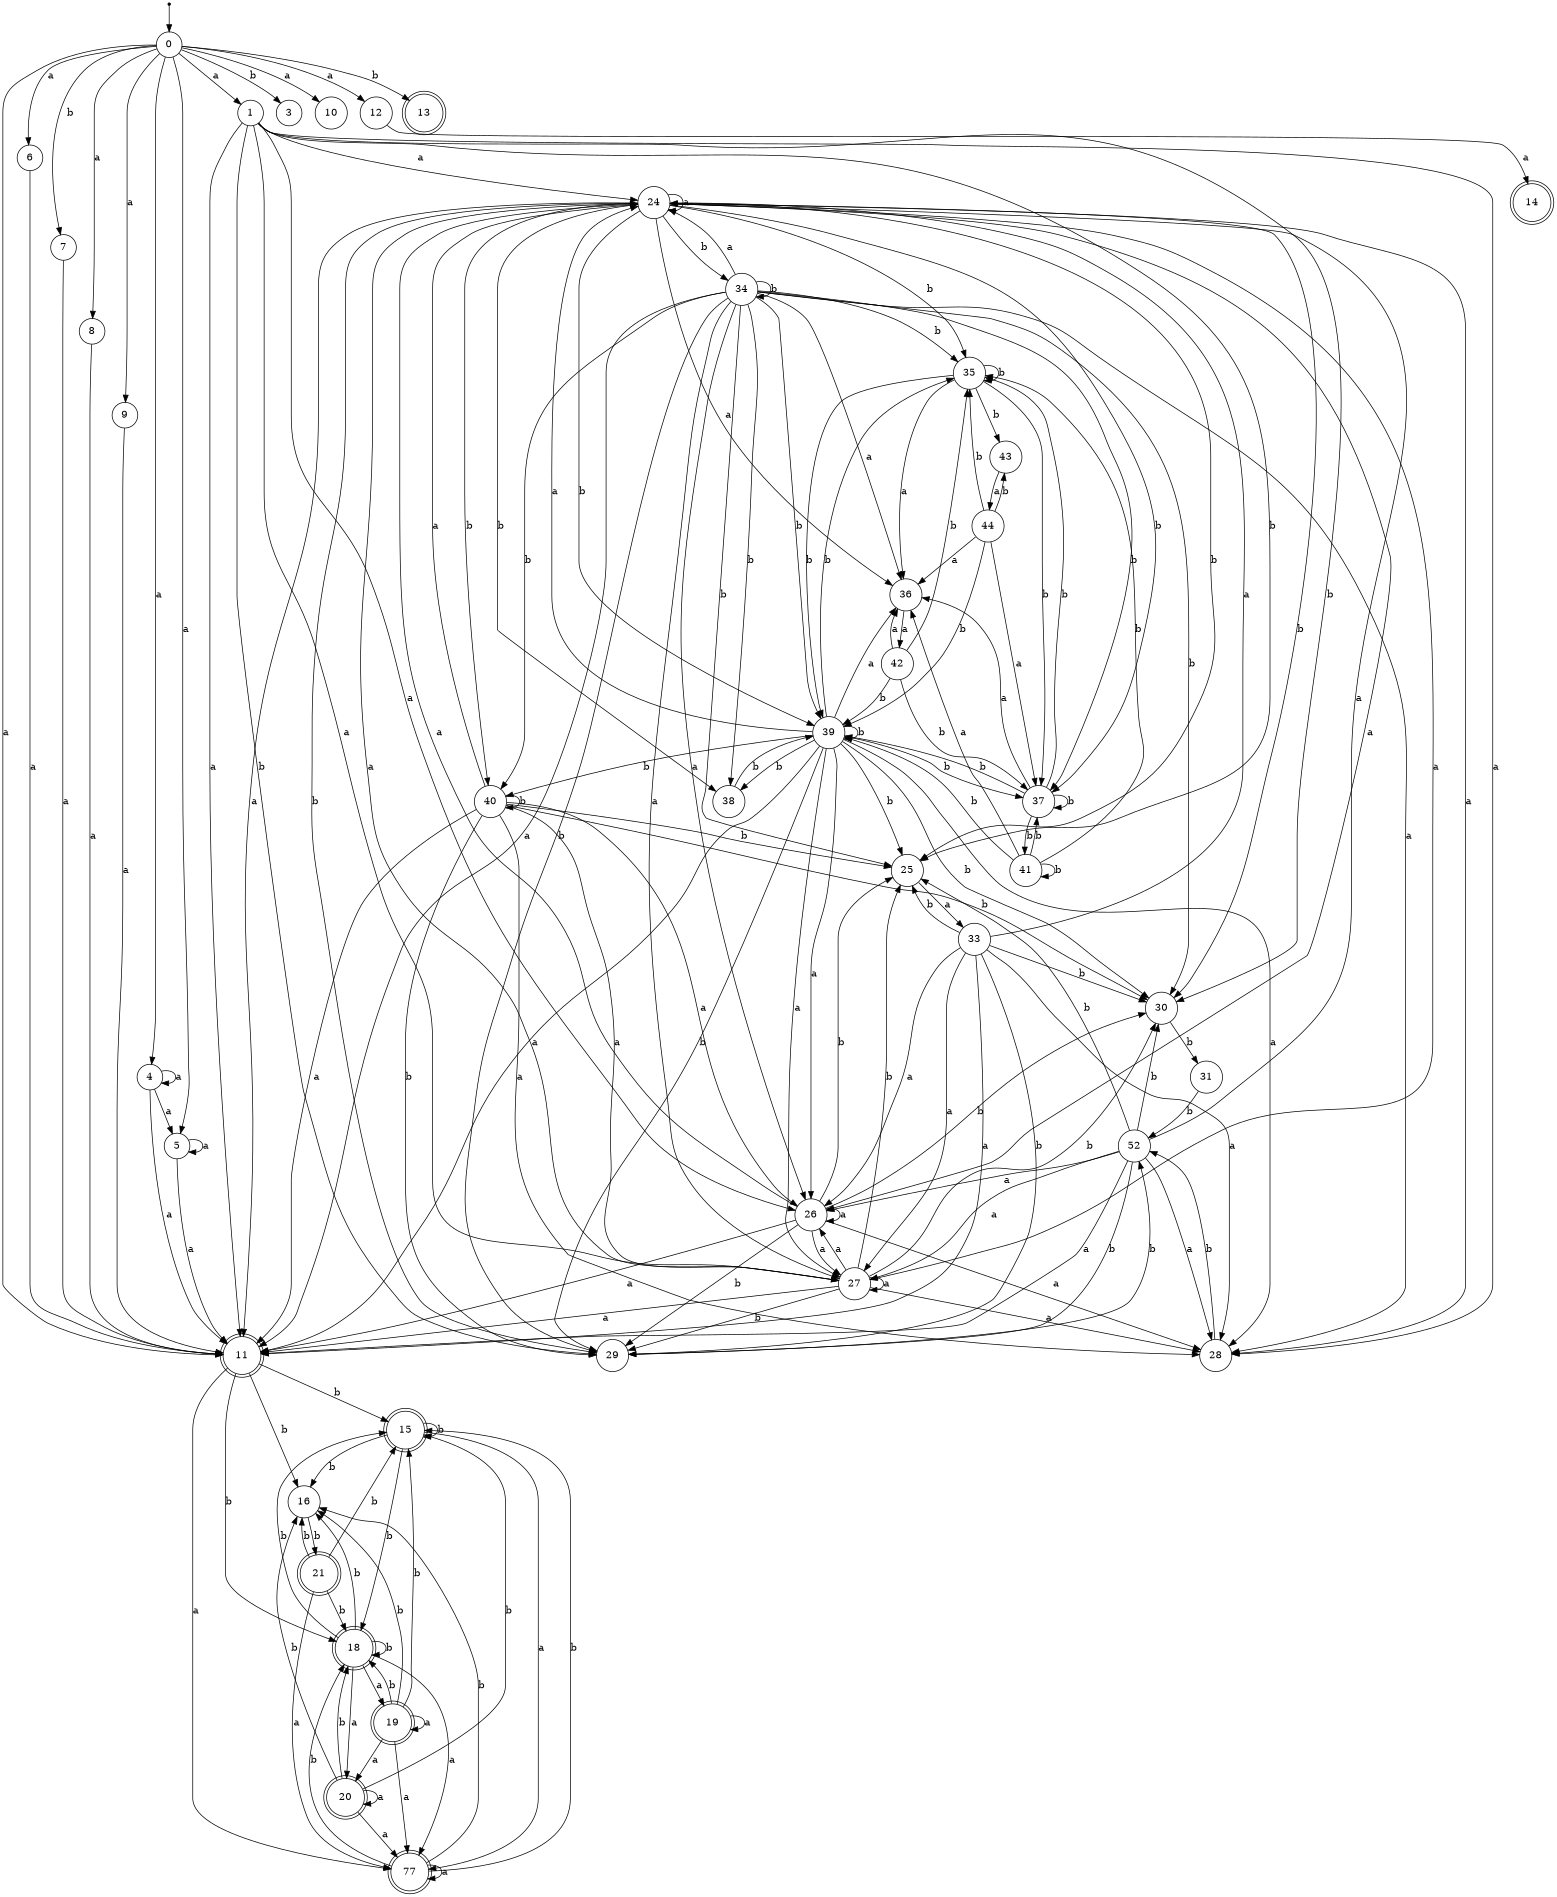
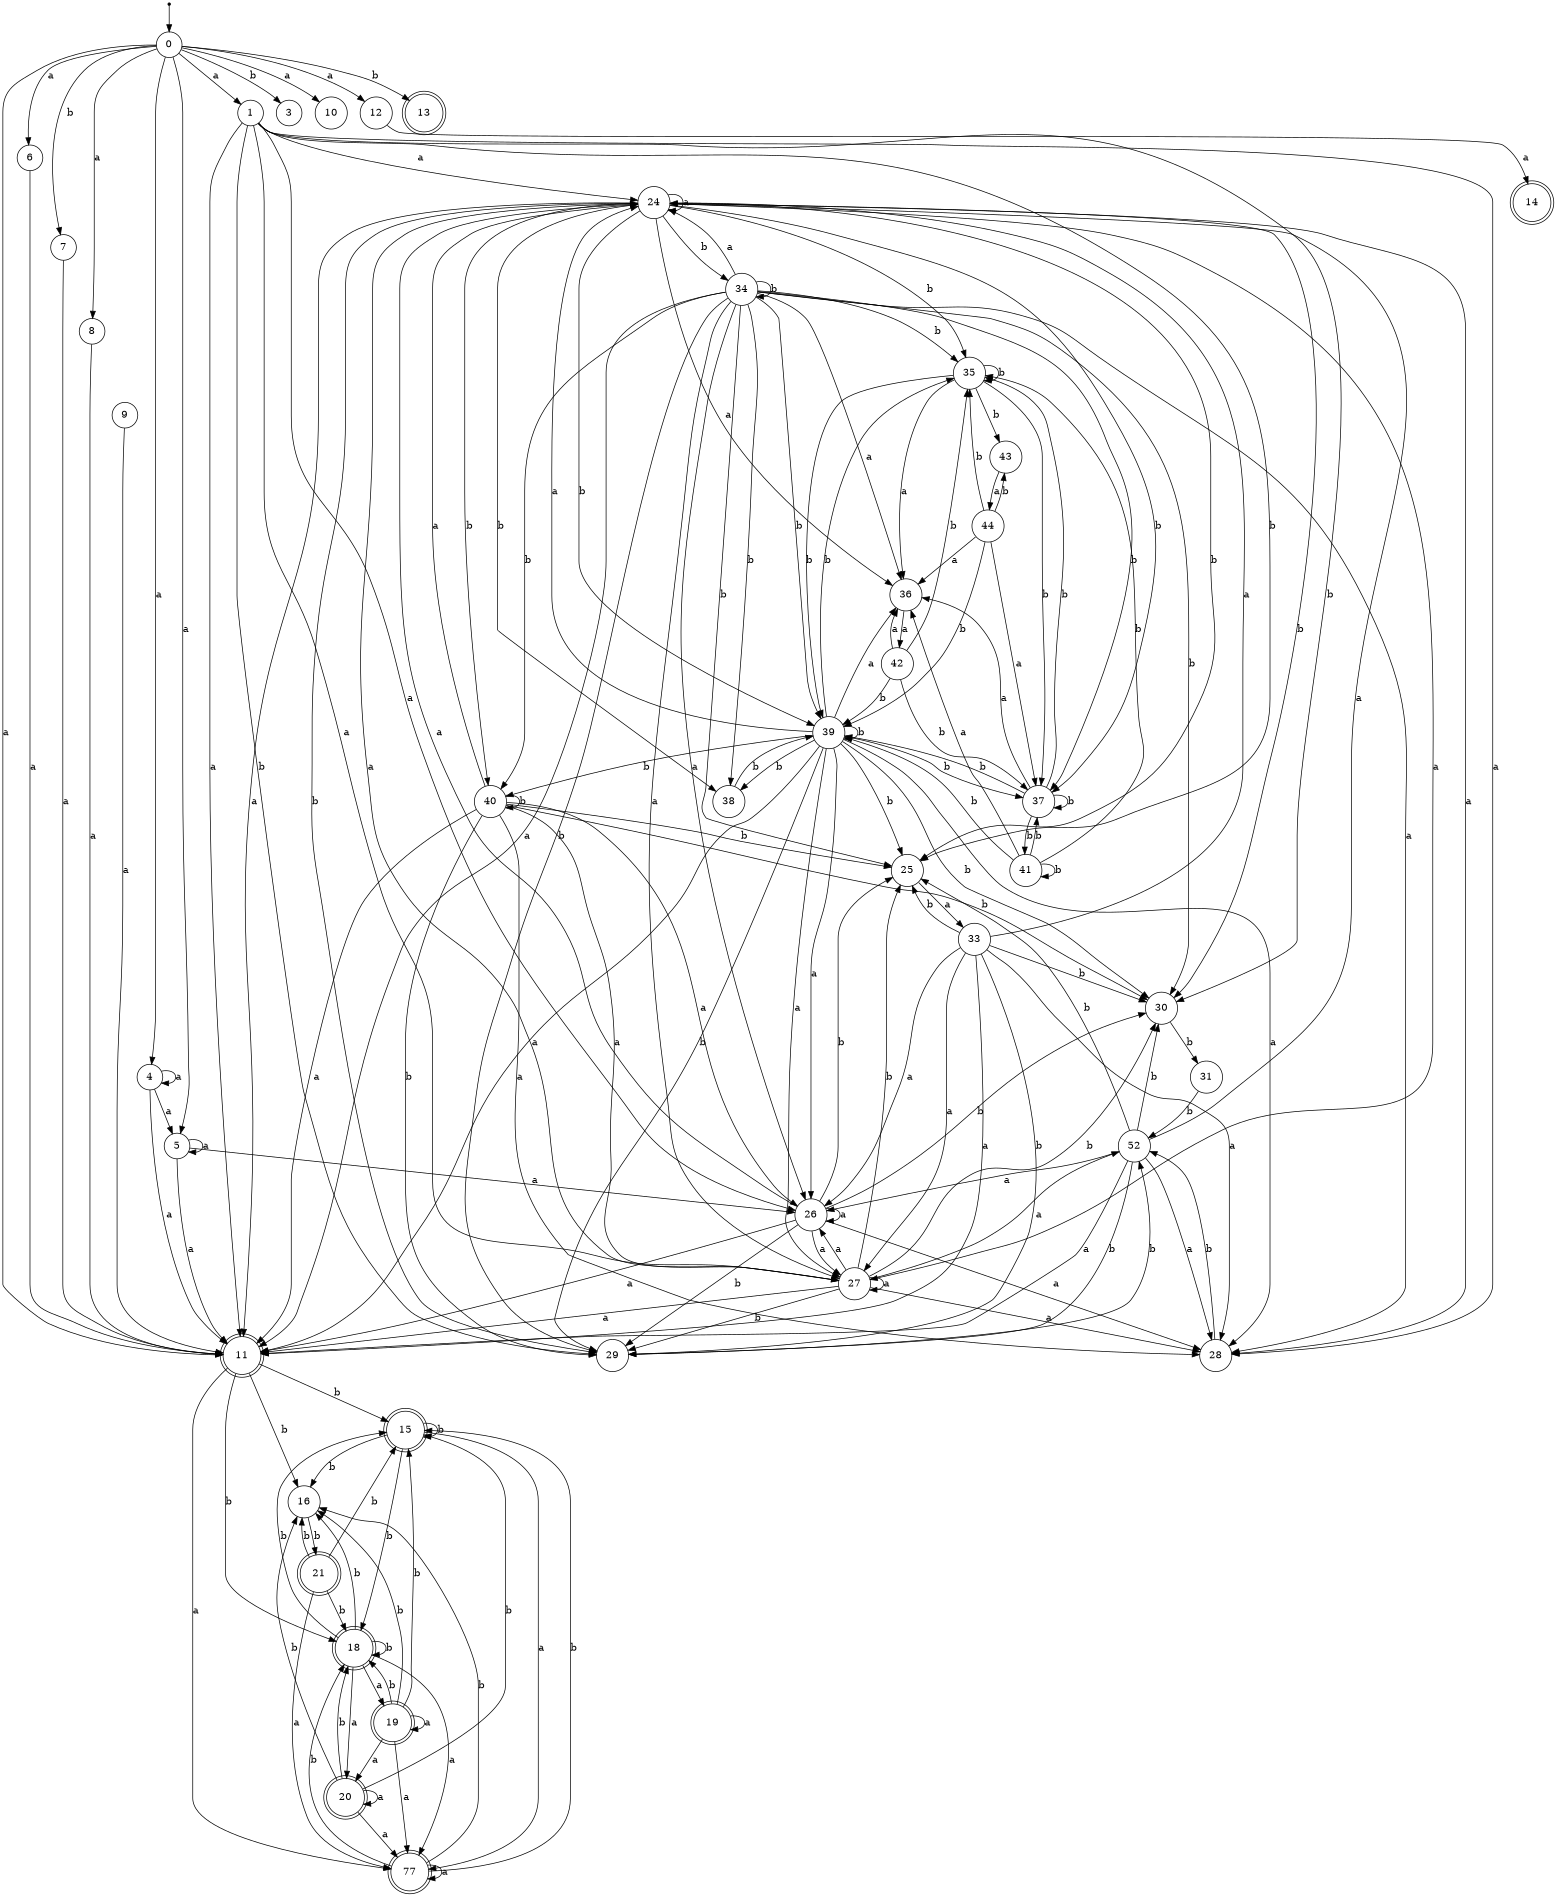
  digraph {
    rankdir=TB
    node [shape=circle]
    dummy0 [shape=point]
    0
    1
    3
    4
    5
    6
    7
    8
    9
    10
    11 [shape=doublecircle]
    12
    13 [shape=doublecircle]
    24
    25
    26
    27
    28
    29
    30
    15 [shape=doublecircle]
    16
    n24 [label=77 shape=doublecircle]
    18 [shape=doublecircle]
    14 [shape=doublecircle]
    34
    35
    36
    37
    38
    39
    40
    33
    n35 [label=52]
    31
    21 [shape=doublecircle]
    19 [shape=doublecircle]
    20 [shape=doublecircle]
    43
    42
    41
    44
    dummy0 -> 0
    0 -> 1 [label=a]
    0 -> 3 [label=b]
    0 -> 4 [label=a]
    0 -> 5 [label=a]
    0 -> 6 [label=a]
    0 -> 7 [label=b]
    0 -> 8 [label=a]
-   0 -> 9 [label=a]
    0 -> 10 [label=a]
    0 -> 11 [label=a]
    0 -> 12 [label=a]
    0 -> 13 [label=b]
    1 -> 11 [label=a]
    1 -> 24 [label=a]
    1 -> 25 [label=b]
    1 -> 26 [label=a]
    1 -> 27 [label=a]
    1 -> 28 [label=a]
    1 -> 29 [label=b]
    1 -> 30 [label=b]
    4 -> 4 [label=a]
    4 -> 5 [label=a]
    4 -> 11 [label=a]
    5 -> 5 [label=a]
    5 -> 11 [label=a]
    6 -> 11 [label=a]
    7 -> 11 [label=a]
    8 -> 11 [label=a]
    9 -> 11 [label=a]
    11 -> 15 [label=b]
    11 -> 16 [label=b]
    11 -> n24 [label=a]
    11 -> 18 [label=b]
    12 -> 14 [label=a]
    24 -> 11 [label=a]
    24 -> 24 [label=a]
    24 -> 25 [label=b]
-   24 -> 26 [label=a]
+   5 -> 26 [label=a]
    24 -> 27 [label=a]
    24 -> 28 [label=a]
    24 -> 29 [label=b]
    24 -> 30 [label=b]
    24 -> 34 [label=b]
    24 -> 35 [label=b]
    24 -> 36 [label=a]
    24 -> 37 [label=b]
    24 -> 38 [label=b]
    24 -> 39 [label=b]
    24 -> 40 [label=b]
    25 -> 33 [label=a]
    26 -> 11 [label=a]
    26 -> 24 [label=a]
    26 -> 25 [label=b]
    26 -> 26 [label=a]
    26 -> 27 [label=a]
    26 -> 28 [label=a]
    26 -> 29 [label=b]
    26 -> 30 [label=b]
    27 -> 11 [label=a]
    27 -> 24 [label=a]
    27 -> 25 [label=b]
    27 -> 26 [label=a]
    27 -> 27 [label=a]
    27 -> 28 [label=a]
    27 -> 29 [label=b]
    27 -> 30 [label=b]
    28 -> n35 [label=b]
    29 -> n35 [label=b]
    30 -> 31 [label=b]
    15 -> 15 [label=b]
    15 -> 16 [label=b]
    15 -> n24 [label=a]
    15 -> 18 [label=b]
    16 -> 21 [label=b]
    n24 -> 15 [label=b]
    n24 -> 16 [label=b]
    n24 -> n24 [label=a]
    n24 -> 18 [label=b]
    18 -> 15 [label=b]
    18 -> 16 [label=b]
    18 -> n24 [label=a]
    18 -> 18 [label=b]
    18 -> 19 [label=a]
    18 -> 20 [label=a]
    34 -> 11 [label=a]
    34 -> 24 [label=a]
    34 -> 25 [label=b]
    34 -> 26 [label=a]
    34 -> 27 [label=a]
    34 -> 28 [label=a]
    34 -> 29 [label=b]
    34 -> 30 [label=b]
    34 -> 34 [label=b]
    34 -> 35 [label=b]
    34 -> 36 [label=a]
    34 -> 37 [label=b]
    34 -> 38 [label=b]
    34 -> 39 [label=b]
    34 -> 40 [label=b]
    35 -> 35 [label=b]
    35 -> 36 [label=a]
    35 -> 37 [label=b]
    35 -> 39 [label=b]
    35 -> 43 [label=b]
    36 -> 42 [label=a]
    37 -> 35 [label=b]
    37 -> 36 [label=a]
    37 -> 37 [label=b]
    37 -> 39 [label=b]
    37 -> 41 [label=b]
    38 -> 39 [label=b]
    39 -> 11 [label=a]
    39 -> 24 [label=a]
    39 -> 25 [label=b]
    39 -> 26 [label=a]
    39 -> 27 [label=a]
    39 -> 28 [label=a]
    39 -> 29 [label=b]
    39 -> 30 [label=b]
    39 -> 35 [label=b]
    39 -> 36 [label=a]
    39 -> 37 [label=b]
    39 -> 38 [label=b]
    39 -> 39 [label=b]
    39 -> 40 [label=b]
    40 -> 11 [label=a]
    40 -> 24 [label=a]
    40 -> 25 [label=b]
    40 -> 26 [label=a]
    40 -> 27 [label=a]
    40 -> 28 [label=a]
    40 -> 29 [label=b]
    40 -> 30 [label=b]
    40 -> 40 [label=b]
    33 -> 11 [label=a]
    33 -> 24 [label=a]
    33 -> 25 [label=b]
    33 -> 26 [label=a]
    33 -> 27 [label=a]
    33 -> 28 [label=a]
    33 -> 29 [label=b]
    33 -> 30 [label=b]
    n35 -> 11 [label=a]
    n35 -> 24 [label=a]
    n35 -> 25 [label=b]
    n35 -> 26 [label=a]
-   n35 -> 27 [label=a]
+   27 -> n35 [label=a]
    n35 -> 28 [label=a]
    n35 -> 29 [label=b]
    n35 -> 30 [label=b]
    31 -> n35 [label=b]
    21 -> 15 [label=b]
    21 -> 16 [label=b]
    21 -> n24 [label=a]
    21 -> 18 [label=b]
    19 -> 15 [label=b]
    19 -> 16 [label=b]
    19 -> n24 [label=a]
    19 -> 18 [label=b]
    19 -> 19 [label=a]
    19 -> 20 [label=a]
    20 -> 15 [label=b]
    20 -> 16 [label=b]
    20 -> n24 [label=a]
    20 -> 18 [label=b]
    20 -> 20 [label=a]
    43 -> 44 [label=a]
    42 -> 35 [label=b]
    42 -> 36 [label=a]
    42 -> 37 [label=b]
    42 -> 39 [label=b]
    41 -> 35 [label=b]
    41 -> 36 [label=a]
    41 -> 37 [label=b]
    41 -> 39 [label=b]
    41 -> 41 [label=b]
    44 -> 35 [label=b]
    44 -> 36 [label=a]
    44 -> 37 [label=a]
    44 -> 39 [label=b]
    44 -> 43 [label=b]
  }
